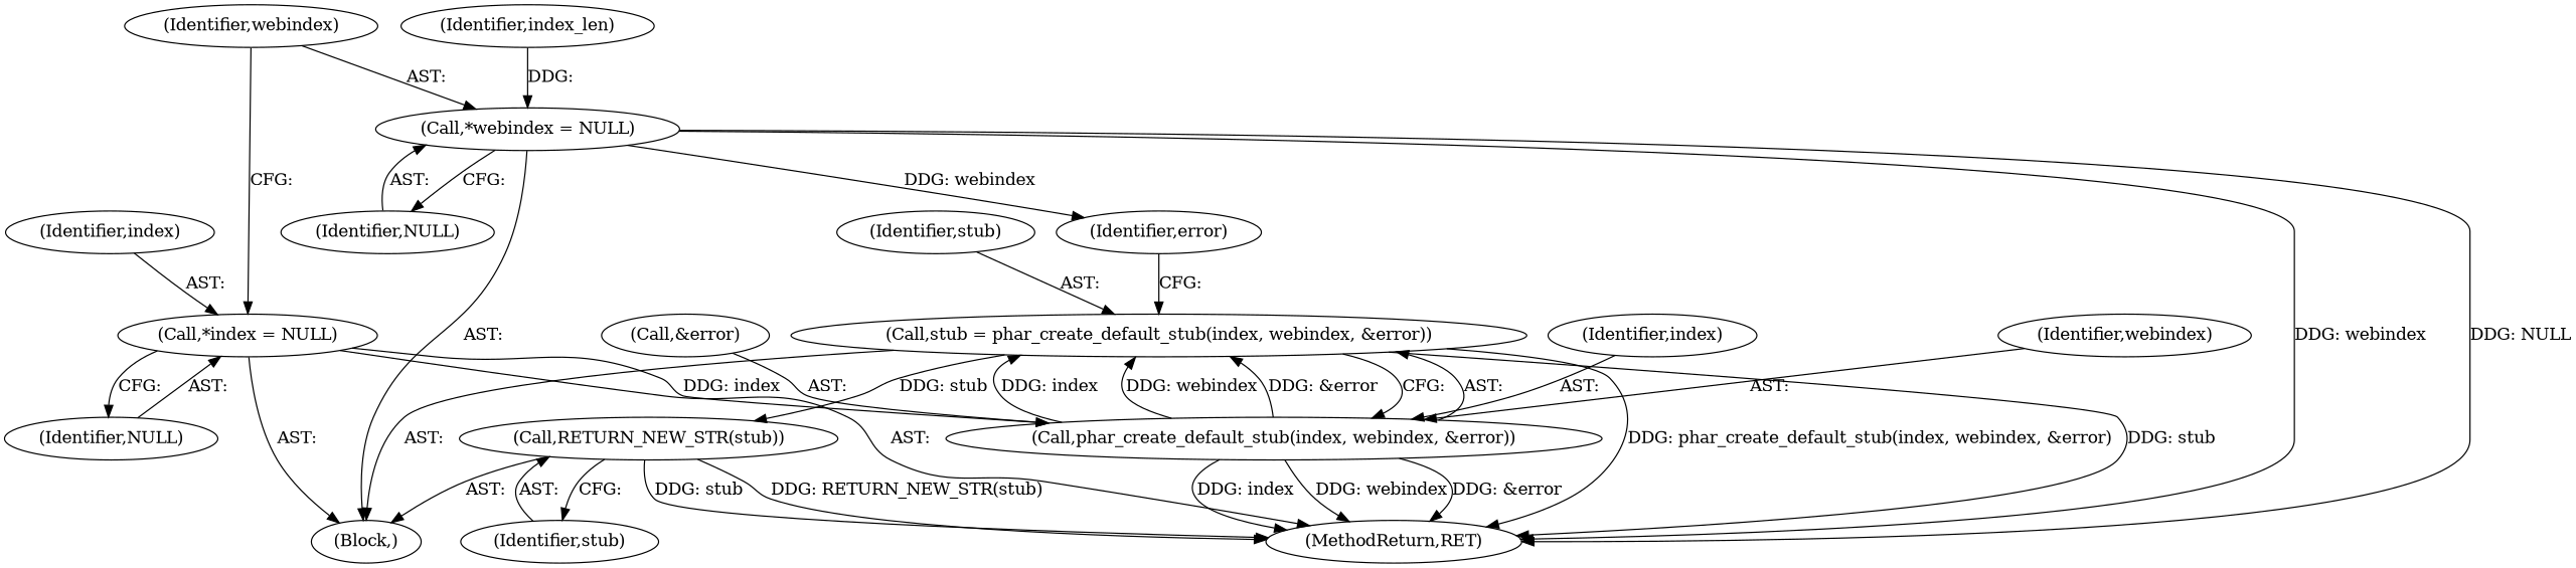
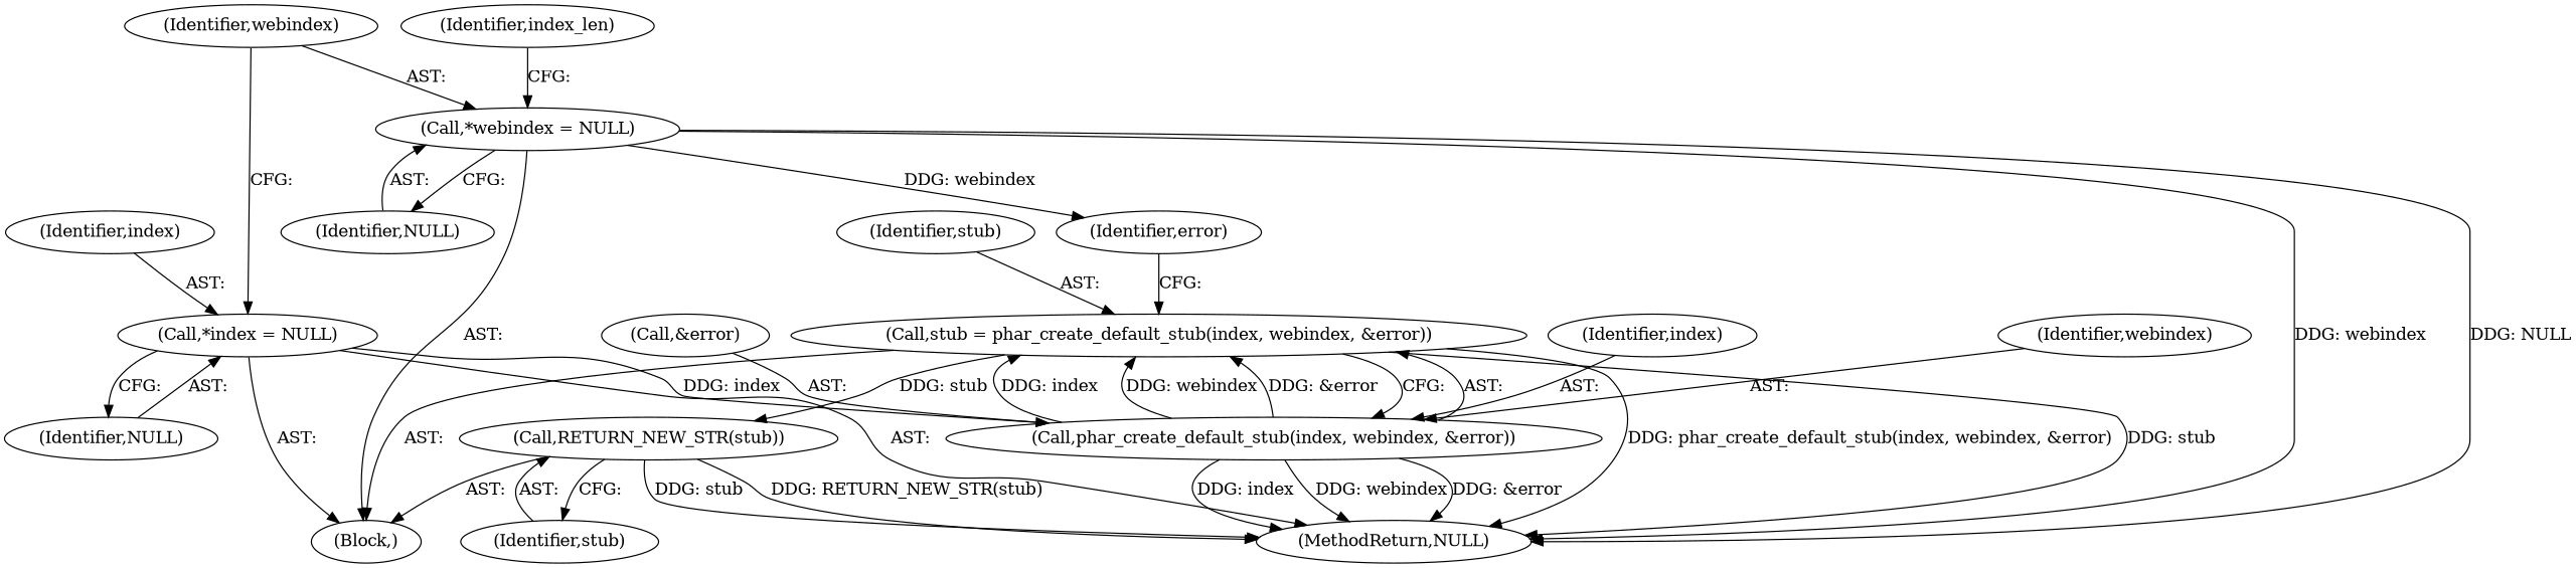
  digraph {
    n1 [label="(Call,stub = phar_create_default_stub(index, webindex, &error))"]
    n2 [label="(Call,phar_create_default_stub(index, webindex, &error))"]
    n3 [label="(Call,RETURN_NEW_STR(stub))"]
    n4 [label="(Block,)"]
-   n5 [label="(MethodReturn,RET)"]
+   n5 [label="(MethodReturn,NULL)"]
    n6 [label="(Identifier,stub)"]
    n7 [label="(Call,&error)"]
    n8 [label="(Call,*index = NULL)"]
    n9 [label="(Identifier,NULL)"]
    n10 [label="(Call,*webindex = NULL)"]
    n11 [label="(Identifier,NULL)"]
    n12 [label="(Identifier,error)"]
    n13 [label="(Identifier,webindex)"]
    n14 [label="(Identifier,index_len)"]
    n15 [label="(Identifier,index)"]
    n16 [label="(Identifier,index)"]
    n17 [label="(Identifier,stub)"]
    n18 [label="(Identifier,webindex)"]
    n1 -> n2 [label="CFG: "]
    n1 -> n3 [label="DDG: stub"]
    n1 -> n4 [label="AST: "]
    n1 -> n5 [label="DDG: phar_create_default_stub(index, webindex, &error)"]
    n1 -> n5 [label="DDG: stub"]
    n2 -> n1 [label="AST: "]
    n2 -> n1 [label="DDG: index"]
    n2 -> n1 [label="DDG: webindex"]
    n2 -> n1 [label="DDG: &error"]
    n2 -> n5 [label="DDG: webindex"]
    n2 -> n5 [label="DDG: &error"]
    n2 -> n5 [label="DDG: index"]
    n3 -> n4 [label="AST: "]
    n3 -> n5 [label="DDG: stub"]
    n3 -> n5 [label="DDG: RETURN_NEW_STR(stub)"]
    n3 -> n6 [label="CFG: "]
    n6 -> n3 [label="AST: "]
    n7 -> n2 [label="AST: "]
    n8 -> n2 [label="DDG: index"]
    n8 -> n4 [label="AST: "]
    n8 -> n5 [label="AST: "]
    n8 -> n9 [label="CFG: "]
    n9 -> n8 [label="AST: "]
    n10 -> n4 [label="AST: "]
    n10 -> n5 [label="DDG: webindex"]
    n10 -> n5 [label="DDG: NULL"]
    n10 -> n11 [label="CFG: "]
    n10 -> n12 [label="DDG: webindex"]
    n11 -> n10 [label="AST: "]
    n12 -> n1 [label="CFG: "]
    n13 -> n8 [label="CFG: "]
    n13 -> n10 [label="AST: "]
-   n14 -> n10 [label="DDG: "]
+   n14 -> n10 [label="CFG: "]
    n15 -> n2 [label="AST: "]
    n16 -> n8 [label="AST: "]
    n17 -> n1 [label="AST: "]
    n18 -> n2 [label="AST: "]
  }
